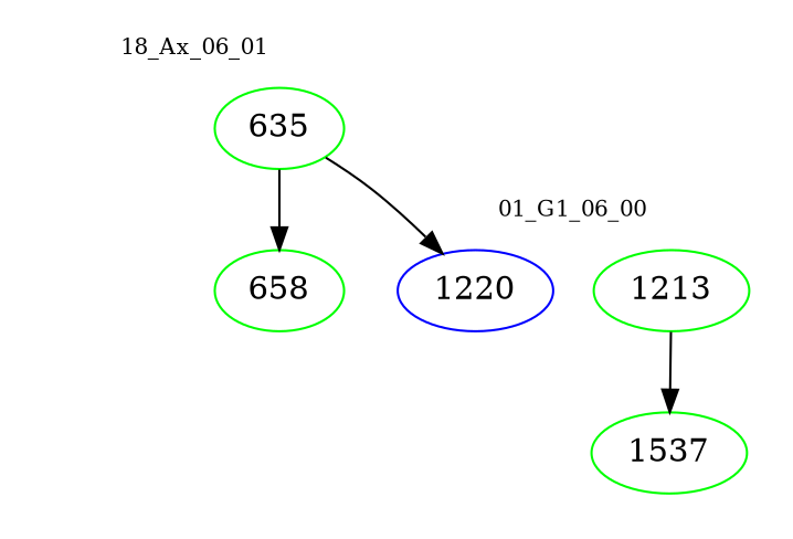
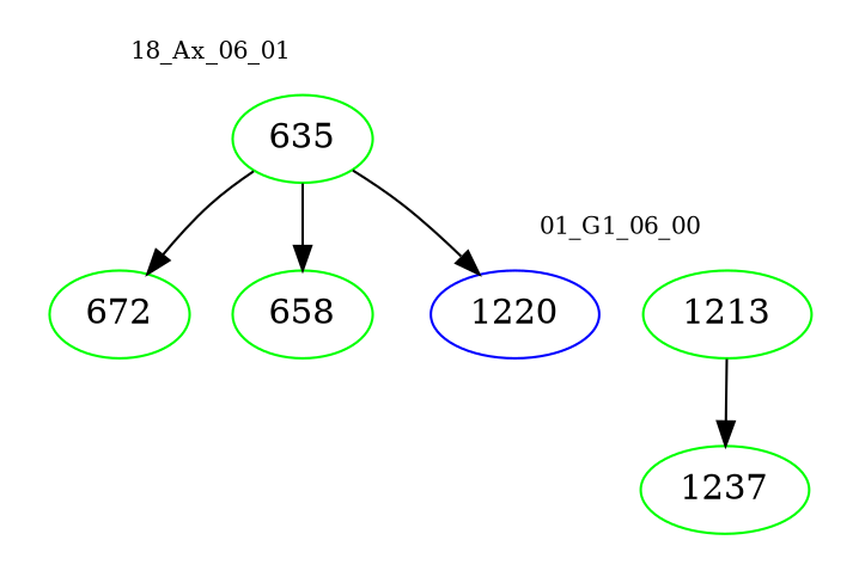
  digraph {
    node [color=green]
    edge [color=black]
    n1 [label=635]
+   n2 [label=672]
    n3 [label=658]
    n4 [label=1213]
-   n5 [label=1537]
+   n5 [label=1237]
    n6 [color=blue label=1220]
    subgraph cluster_1 {
      color=white
      fontsize=10
      label="18_Ax_06_01"
      n1
+     n2
      n3
    }
    subgraph cluster_2 {
      color=white
      fontsize=10
      label="01_G1_06_00"
      n4
      n5
      n6
    }
+   n1 -> n2
    n1 -> n3
    n1 -> n6
    n4 -> n5
  }
